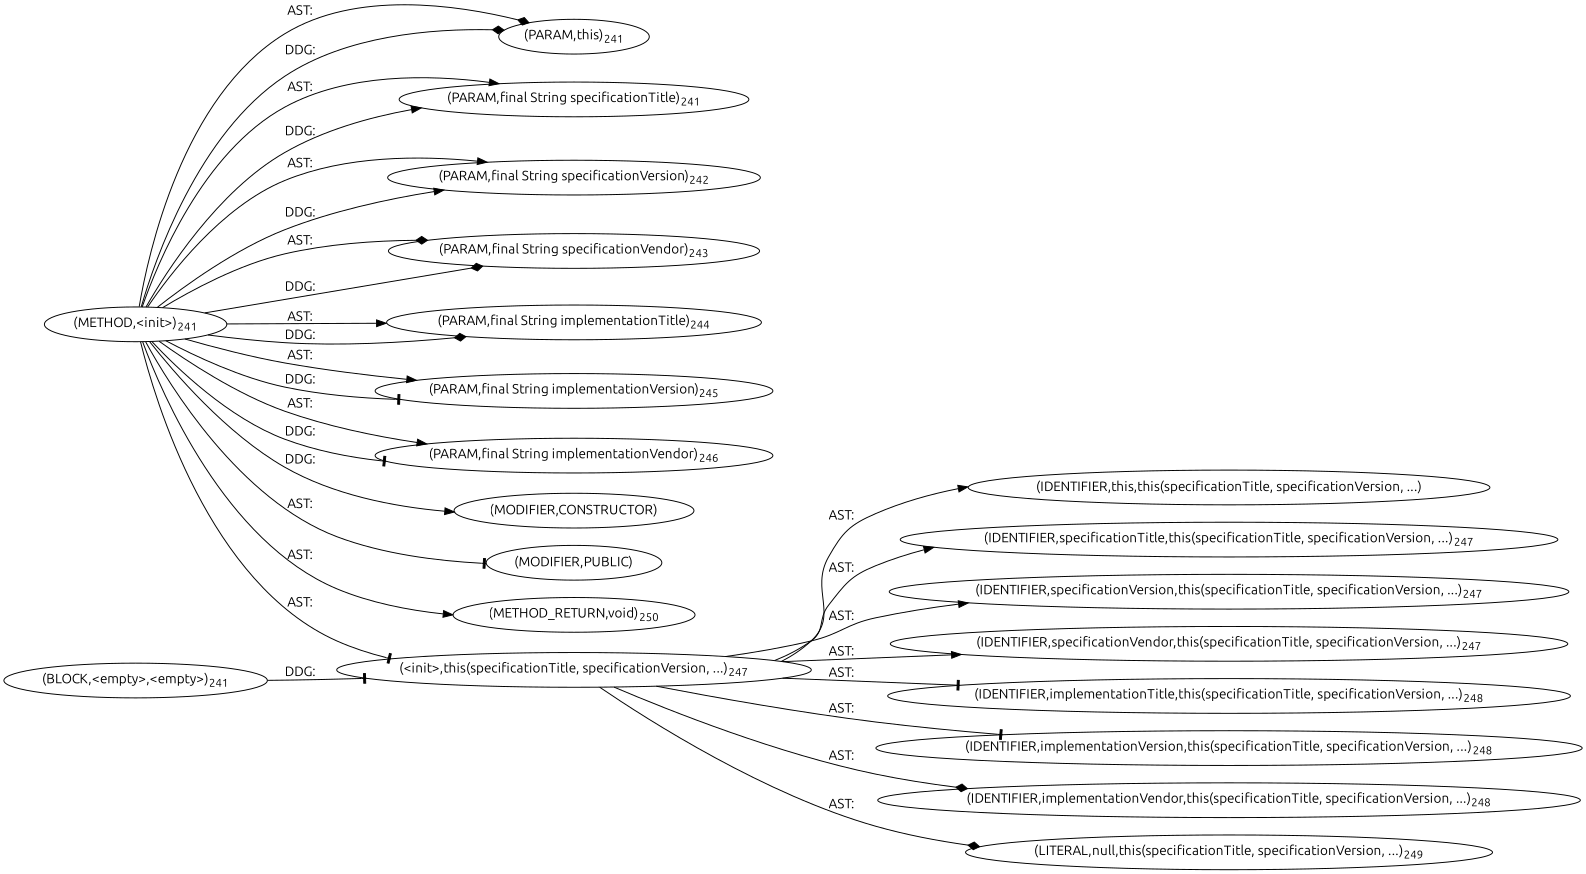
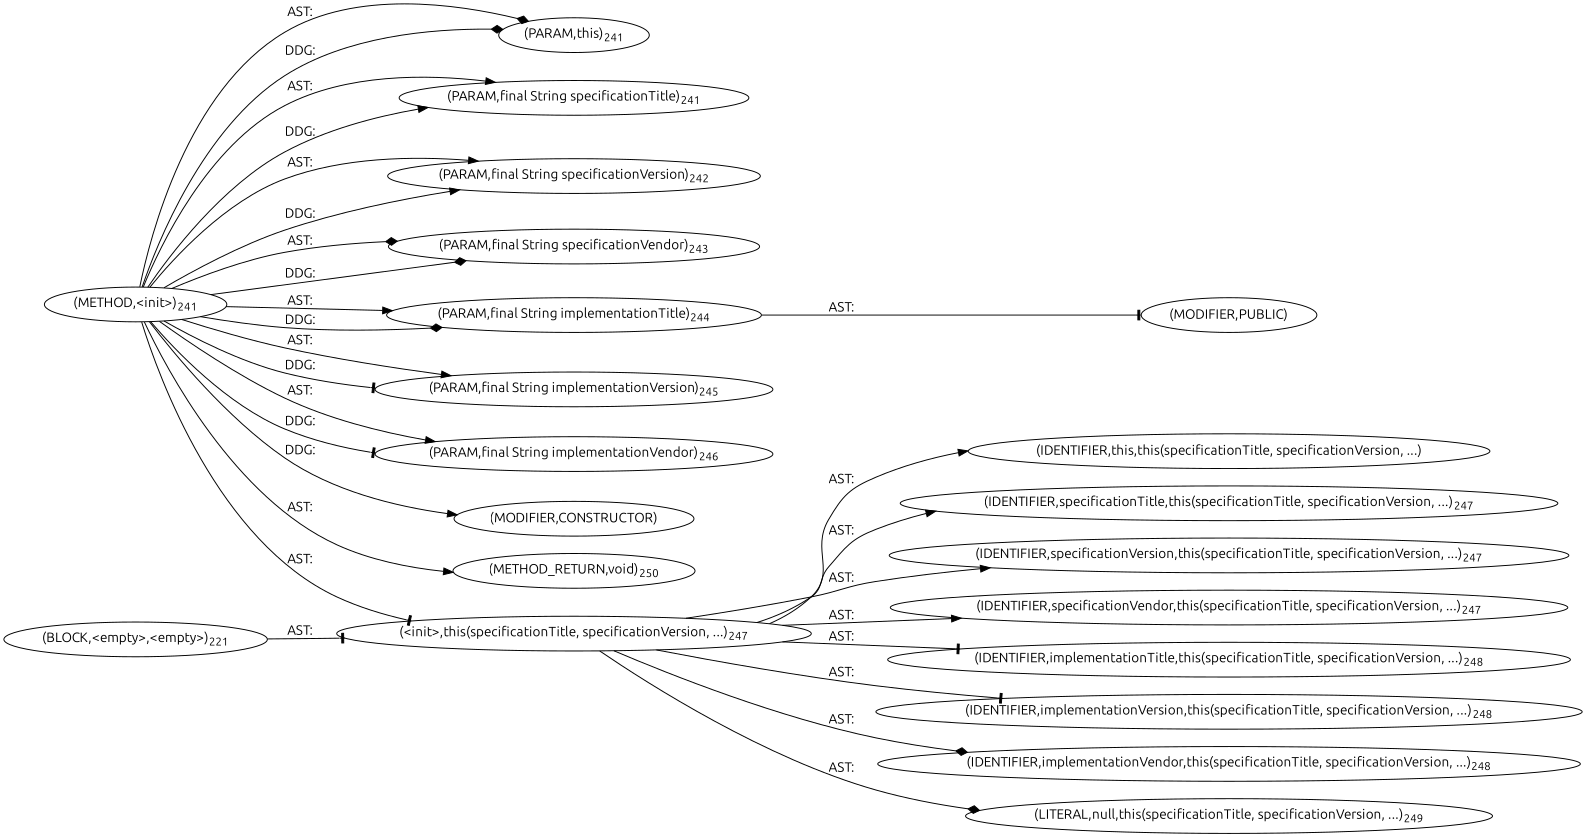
  digraph {
    fontname=Ubuntu
    rankdir=LR
    node [fontname=Ubuntu]
    edge [arrowhead=normal fontname=Ubuntu]
    n1 [label=<(METHOD,&lt;init&gt;)<SUB>241</SUB>>]
    n2 [label=<(PARAM,this)<SUB>241</SUB>>]
    n3 [label=<(PARAM,final String specificationTitle)<SUB>241</SUB>>]
    n4 [label=<(PARAM,final String specificationVersion)<SUB>242</SUB>>]
    n5 [label=<(PARAM,final String specificationVendor)<SUB>243</SUB>>]
    n6 [label=<(PARAM,final String implementationTitle)<SUB>244</SUB>>]
    n7 [label=<(PARAM,final String implementationVersion)<SUB>245</SUB>>]
    n8 [label=<(PARAM,final String implementationVendor)<SUB>246</SUB>>]
    n9 [label=<(MODIFIER,CONSTRUCTOR)>]
    n10 [label=<(MODIFIER,PUBLIC)>]
    n11 [label=<(METHOD_RETURN,void)<SUB>250</SUB>>]
    n12 [label=<(&lt;init&gt;,this(specificationTitle, specificationVersion, ...)<SUB>247</SUB>>]
-   n13 [label=<(BLOCK,&lt;empty&gt;,&lt;empty&gt;)<SUB>241</SUB>>]
+   n13 [label=<(BLOCK,&lt;empty&gt;,&lt;empty&gt;)<SUB>221</SUB>>]
    n14 [label=<(IDENTIFIER,this,this(specificationTitle, specificationVersion, ...)>]
    n15 [label=<(IDENTIFIER,specificationTitle,this(specificationTitle, specificationVersion, ...)<SUB>247</SUB>>]
    n16 [label=<(IDENTIFIER,specificationVersion,this(specificationTitle, specificationVersion, ...)<SUB>247</SUB>>]
    n17 [label=<(IDENTIFIER,specificationVendor,this(specificationTitle, specificationVersion, ...)<SUB>247</SUB>>]
    n18 [label=<(IDENTIFIER,implementationTitle,this(specificationTitle, specificationVersion, ...)<SUB>248</SUB>>]
    n19 [label=<(IDENTIFIER,implementationVersion,this(specificationTitle, specificationVersion, ...)<SUB>248</SUB>>]
    n20 [label=<(IDENTIFIER,implementationVendor,this(specificationTitle, specificationVersion, ...)<SUB>248</SUB>>]
    n21 [label=<(LITERAL,null,this(specificationTitle, specificationVersion, ...)<SUB>249</SUB>>]
    n1 -> n2 [arrowhead=diamond label="AST: "]
    n1 -> n2 [arrowhead=diamond label="DDG: "]
    n1 -> n3 [label="AST: "]
    n1 -> n3 [label="DDG: "]
    n1 -> n4 [label="AST: "]
    n1 -> n4 [label="DDG: "]
    n1 -> n5 [arrowhead=diamond label="AST: "]
    n1 -> n5 [arrowhead=diamond label="DDG: "]
    n1 -> n6 [label="AST: "]
    n1 -> n6 [arrowhead=diamond label="DDG: "]
    n1 -> n7 [label="AST: "]
    n1 -> n7 [arrowhead=tee label="DDG: "]
    n1 -> n8 [label="AST: "]
    n1 -> n8 [arrowhead=tee label="DDG: "]
    n1 -> n9 [label="DDG: "]
-   n1 -> n10 [arrowhead=tee label="AST: "]
+   n6 -> n10 [arrowhead=tee label="AST: "]
    n1 -> n11 [label="AST: "]
    n1 -> n12 [arrowhead=tee label="AST: "]
    n12 -> n14 [label="AST: "]
    n12 -> n15 [label="AST: "]
    n12 -> n16 [label="AST: "]
    n12 -> n17 [label="AST: "]
    n12 -> n18 [arrowhead=tee label="AST: "]
    n12 -> n19 [arrowhead=tee label="AST: "]
    n12 -> n20 [arrowhead=diamond label="AST: "]
    n12 -> n21 [arrowhead=diamond label="AST: "]
-   n13 -> n12 [arrowhead=tee label="DDG: "]
+   n13 -> n12 [arrowhead=tee label="AST: "]
  }
